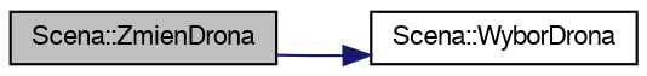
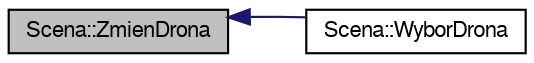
  digraph {
    rankdir=LR
    node [color=black fontname=FreeSans fontsize=10 shape=record style=filled]
    n1 [fillcolor=grey75 fontcolor=black height=0.2 label="Scena::ZmienDrona" width=0.4]
    n2 [fillcolor=white height=0.2 label="Scena::WyborDrona" width=0.4]
-   n1 -> n2 [color=midnightblue fontname=FreeSans fontsize=10 labelfontname=FreeSans labelfontsize=10 style=solid]
+   n2 -> n1 [color=midnightblue fontname=FreeSans fontsize=10 labelfontname=FreeSans labelfontsize=10 style=solid]
  }
